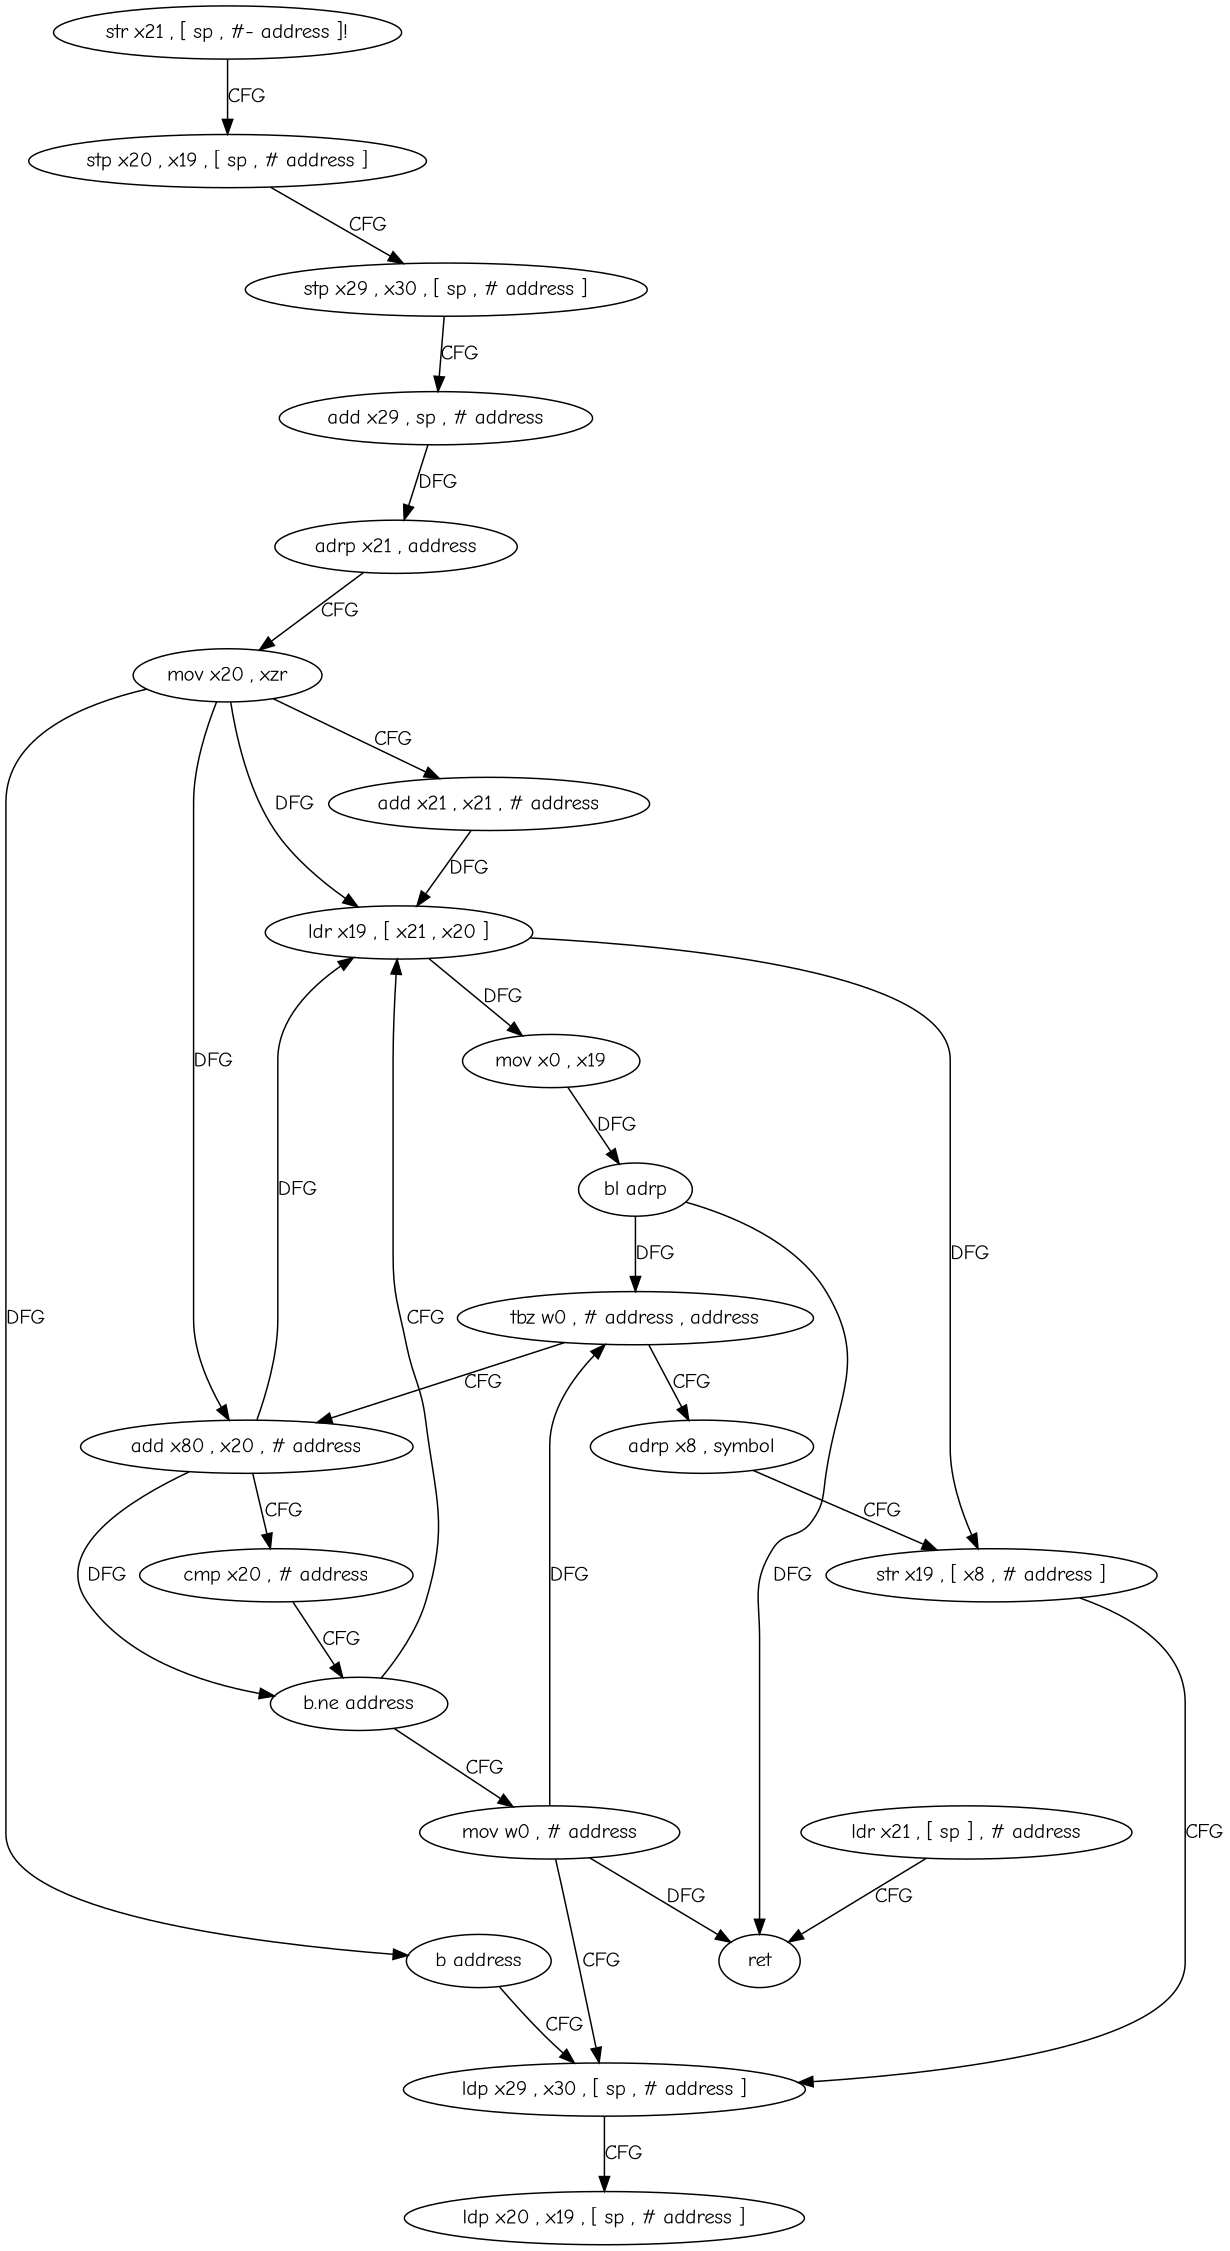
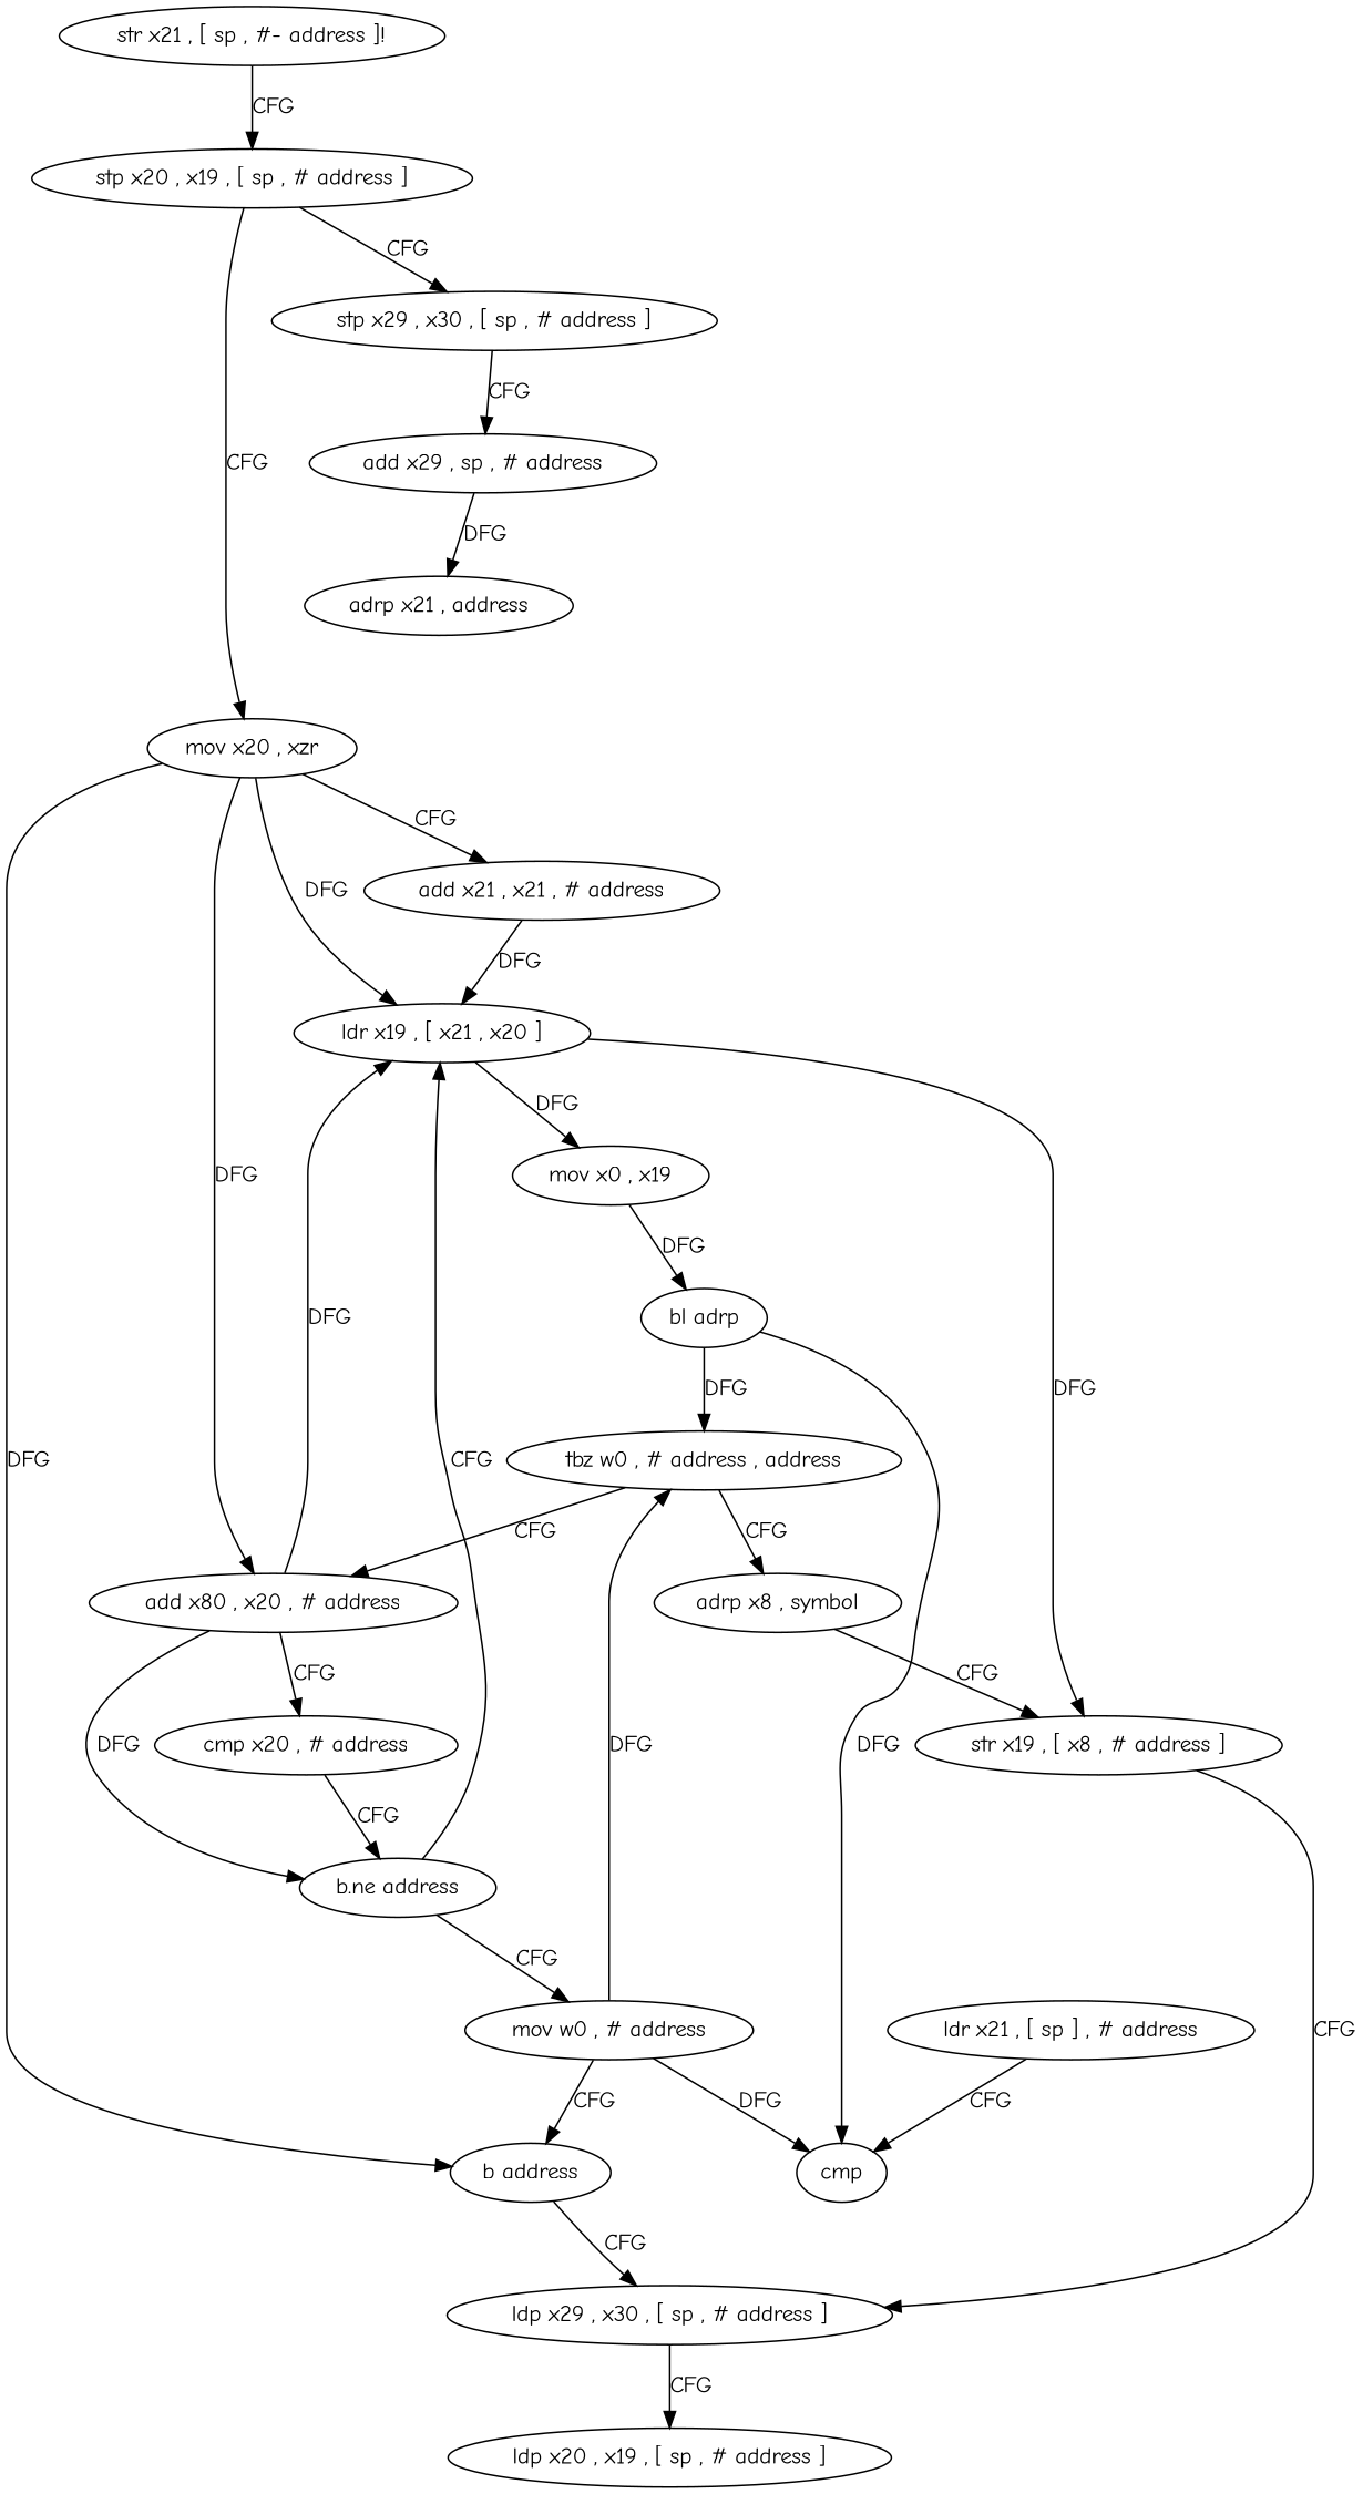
  digraph {
    fontname="Comic Neue"
    node [fontname="Comic Neue"]
    edge [fontname="Comic Neue"]
    n1 [label="str x21 , [ sp , #- address ]!"]
    n2 [label="stp x20 , x19 , [ sp , # address ]"]
    n3 [label="stp x29 , x30 , [ sp , # address ]"]
    n4 [label="add x29 , sp , # address"]
    n5 [label="adrp x21 , address"]
    n6 [label="mov x20 , xzr"]
    n7 [label="add x21 , x21 , # address"]
    n8 [label="ldr x19 , [ x21 , x20 ]"]
    n9 [label="add x80 , x20 , # address"]
    n10 [label="b address"]
    n11 [label="str x19 , [ x8 , # address ]"]
    n12 [label="mov x0 , x19"]
    n13 [label="b.ne address"]
    n14 [label="cmp x20 , # address"]
    n15 [label="mov w0 , # address"]
    n16 [label="ldp x29 , x30 , [ sp , # address ]"]
    n17 [label="bl adrp"]
    n18 [label="adrp x8 , symbol"]
    n19 [label="ldp x20 , x19 , [ sp , # address ]"]
    n20 [label="tbz w0 , # address , address"]
-   n21 [label=ret]
+   n21 [label=cmp]
    n22 [label="ldr x21 , [ sp ] , # address"]
    n1 -> n2 [label=CFG]
    n2 -> n3 [label=CFG]
    n3 -> n4 [label=CFG]
    n4 -> n5 [label=DFG]
-   n5 -> n6 [label=CFG]
+   n2 -> n6 [label=CFG]
    n6 -> n7 [label=CFG]
    n6 -> n8 [label=DFG]
    n6 -> n9 [label=DFG]
    n6 -> n10 [label=DFG]
    n7 -> n8 [label=DFG]
    n8 -> n11 [label=DFG]
    n8 -> n12 [label=DFG]
    n9 -> n8 [label=DFG]
    n9 -> n13 [label=DFG]
    n9 -> n14 [label=CFG]
    n10 -> n16 [label=CFG]
    n11 -> n16 [label=CFG]
    n12 -> n17 [label=DFG]
    n13 -> n8 [label=CFG]
    n13 -> n15 [label=CFG]
    n14 -> n13 [label=CFG]
-   n15 -> n16 [label=CFG]
+   n15 -> n10 [label=CFG]
    n15 -> n20 [label=DFG]
    n15 -> n21 [label=DFG]
    n16 -> n19 [label=CFG]
    n17 -> n20 [label=DFG]
    n17 -> n21 [label=DFG]
    n18 -> n11 [label=CFG]
    n20 -> n9 [label=CFG]
    n20 -> n18 [label=CFG]
    n22 -> n21 [label=CFG]
  }
